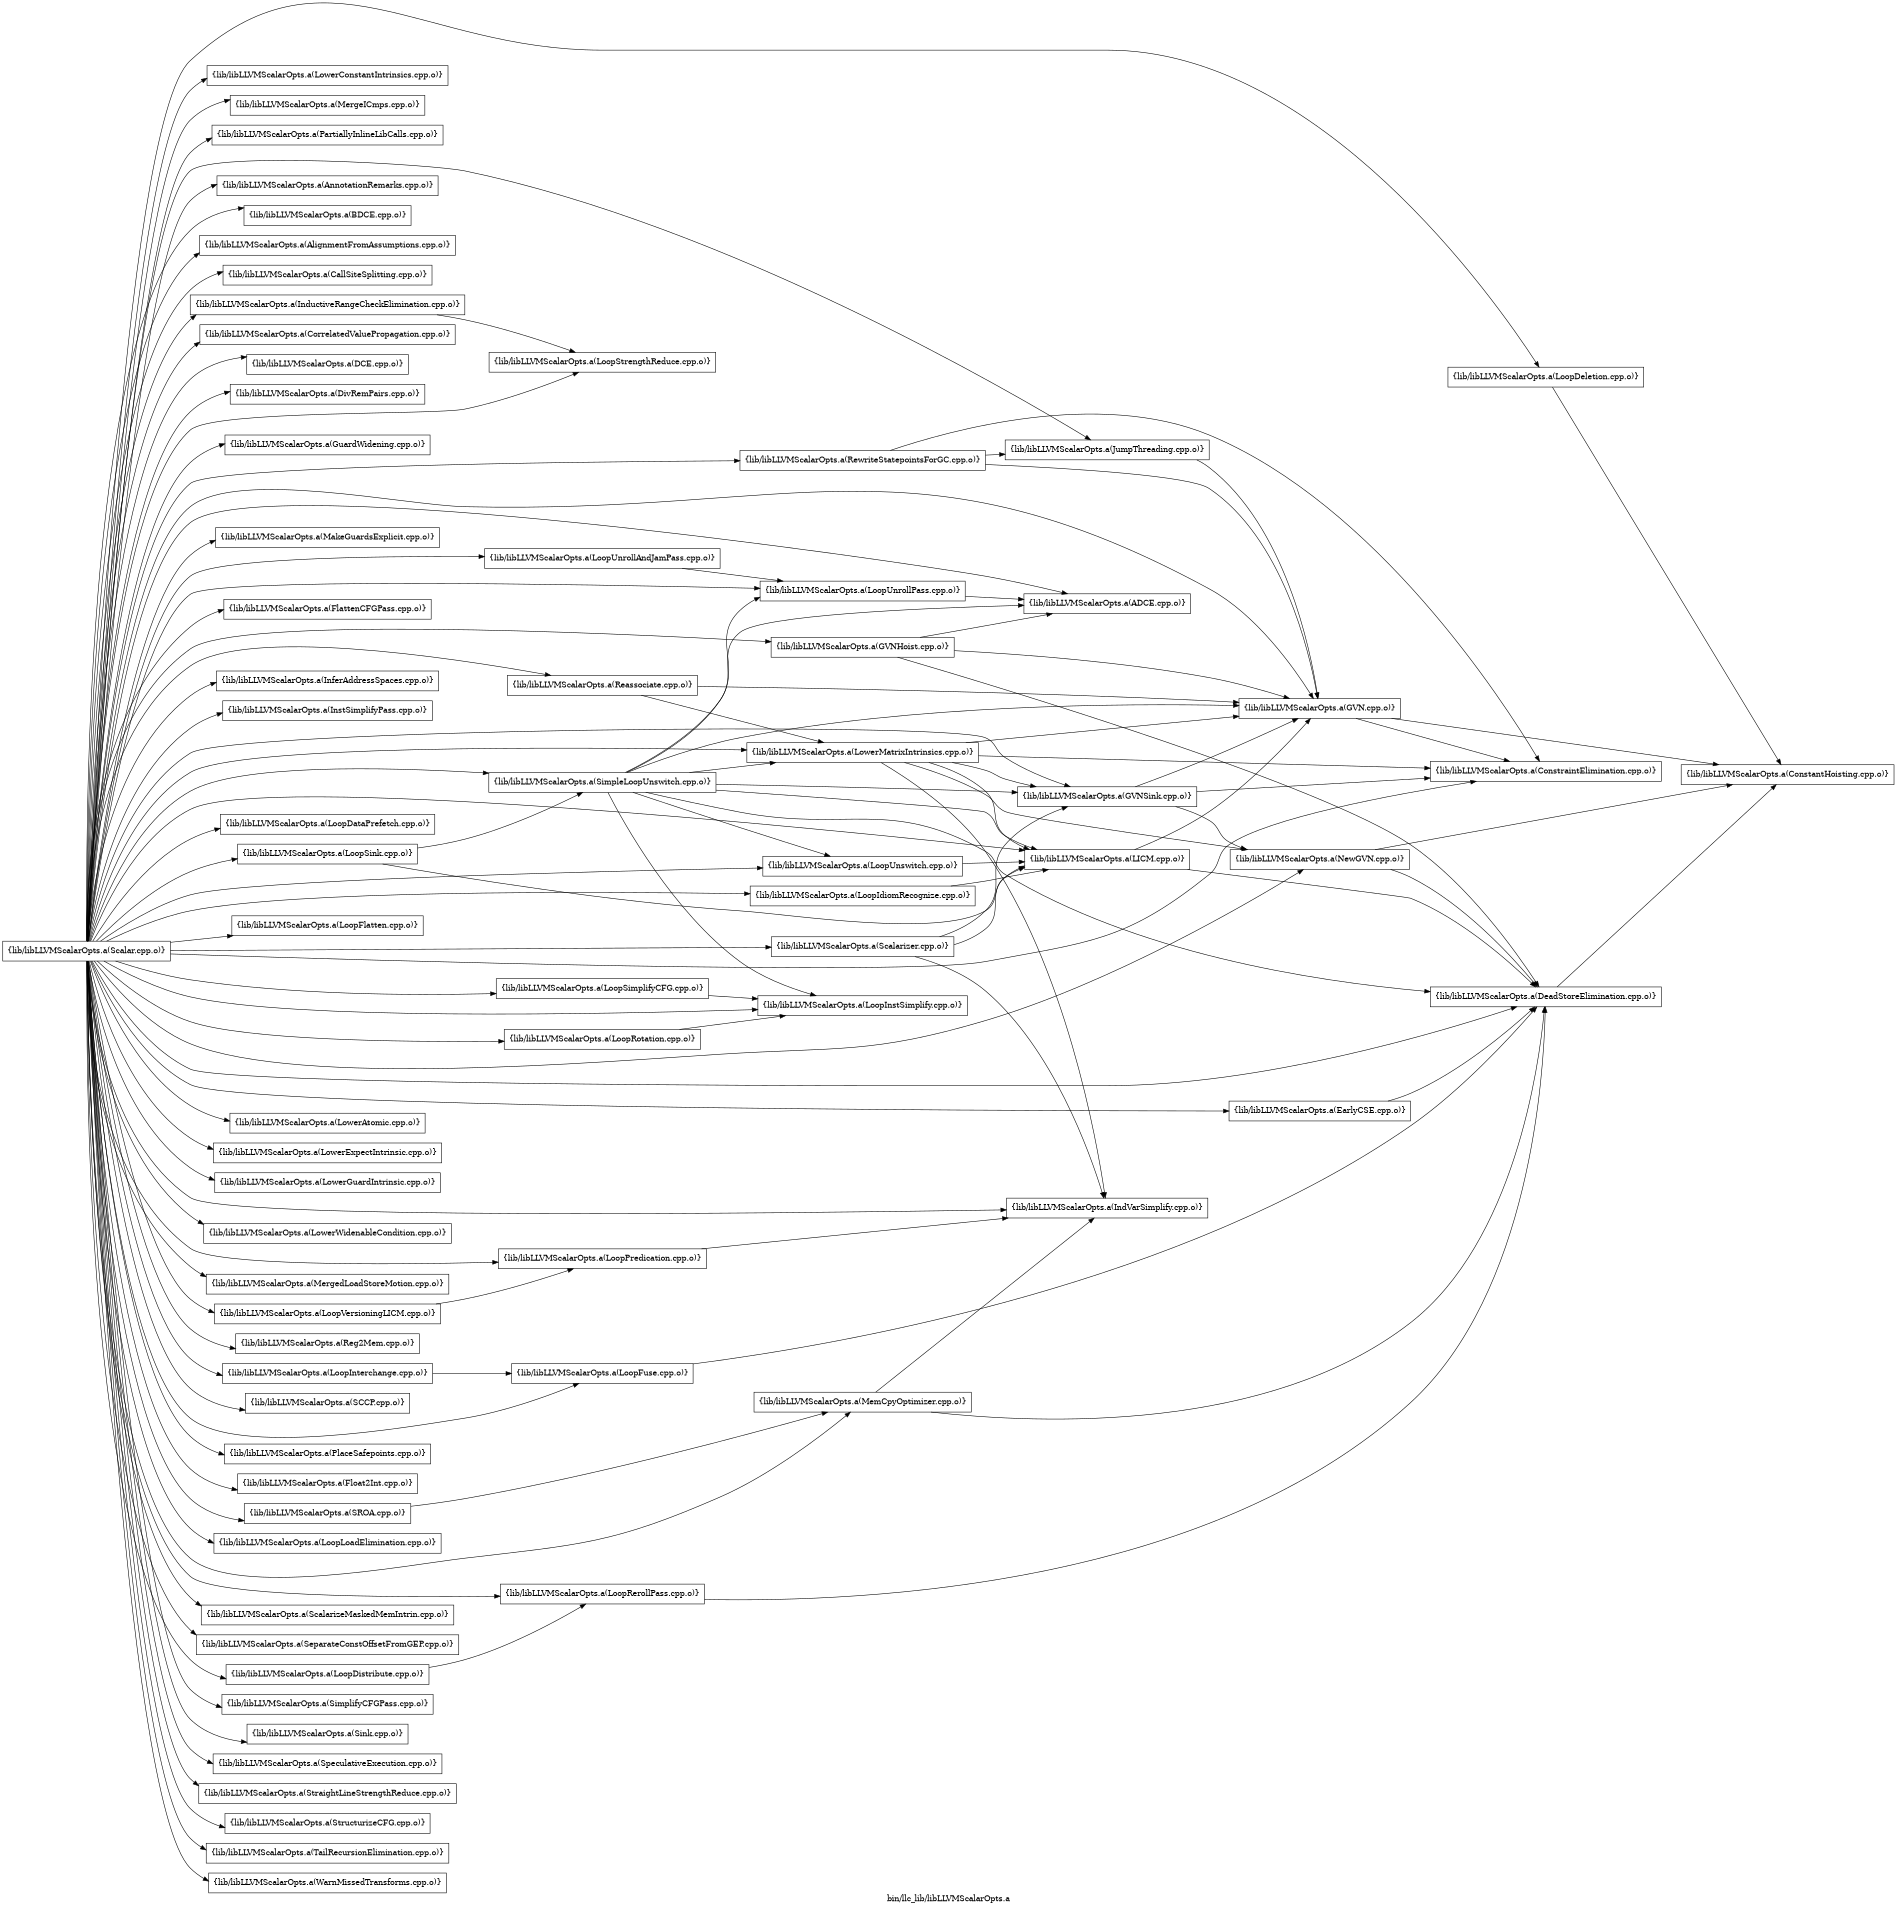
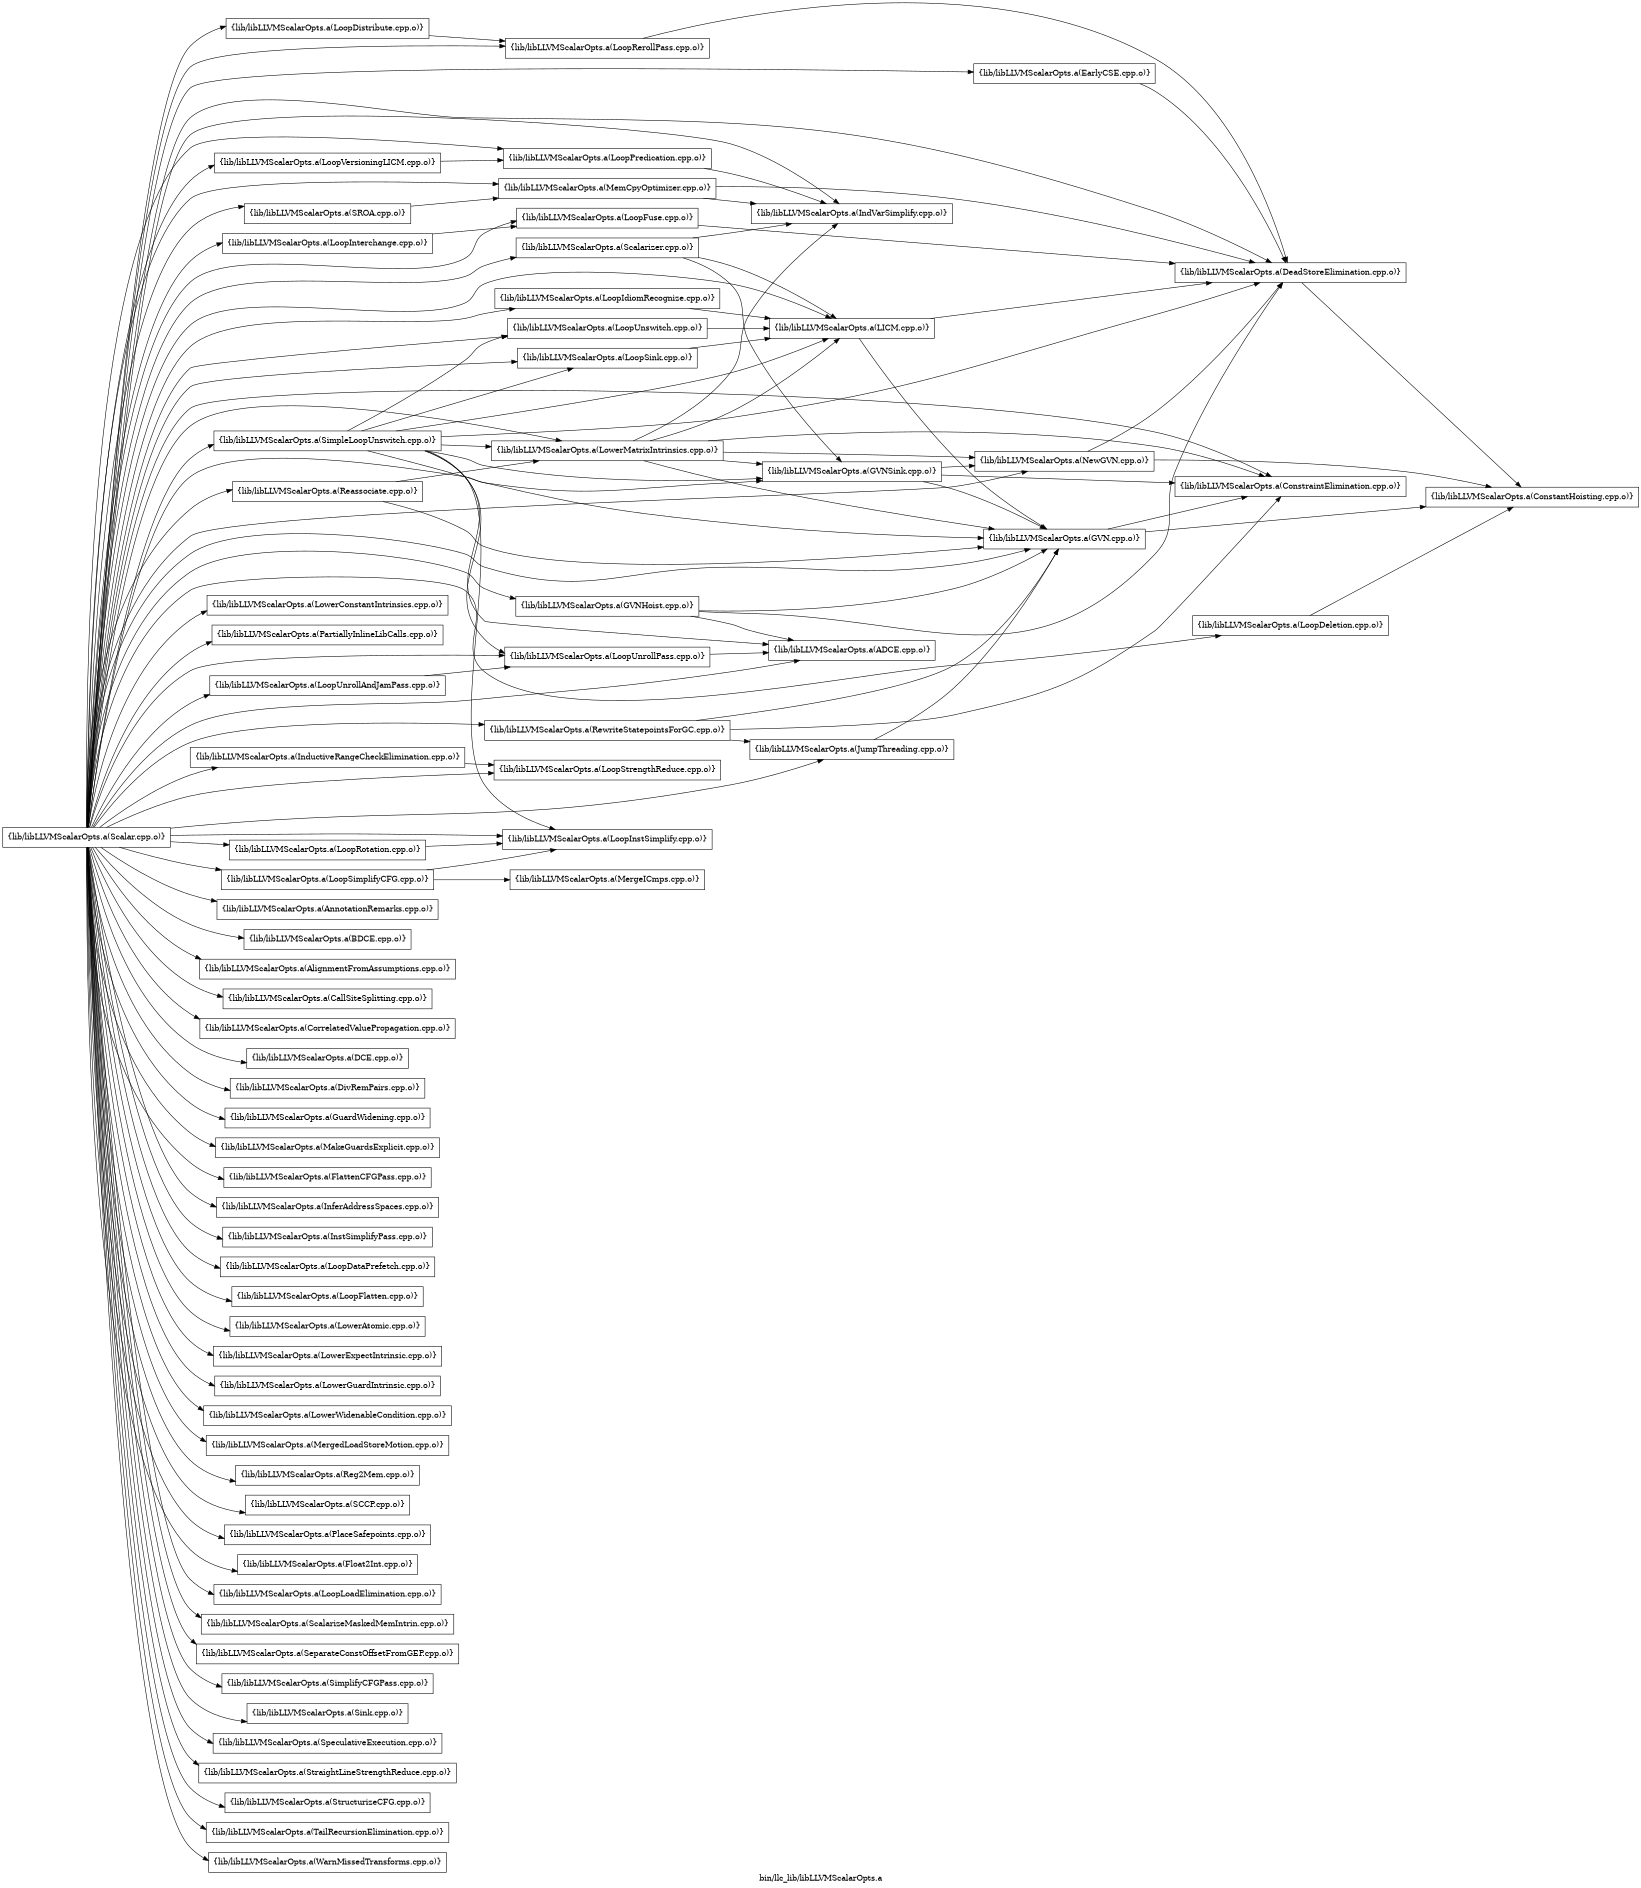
  digraph {
    label="bin/llc_lib/libLLVMScalarOpts.a"
    rankdir=LR
    node [group=0 shape=box]
    n1 [label="{lib/libLLVMScalarOpts.a(ConstantHoisting.cpp.o)}"]
    n2 [label="{lib/libLLVMScalarOpts.a(LoopStrengthReduce.cpp.o)}"]
    n3 [label="{lib/libLLVMScalarOpts.a(Scalar.cpp.o)}"]
    n4 [label="{lib/libLLVMScalarOpts.a(LowerConstantIntrinsics.cpp.o)}"]
    n5 [label="{lib/libLLVMScalarOpts.a(MergeICmps.cpp.o)}"]
    n6 [label="{lib/libLLVMScalarOpts.a(PartiallyInlineLibCalls.cpp.o)}"]
    n7 [label="{lib/libLLVMScalarOpts.a(ADCE.cpp.o)}"]
    n8 [label="{lib/libLLVMScalarOpts.a(AnnotationRemarks.cpp.o)}"]
    n9 [label="{lib/libLLVMScalarOpts.a(BDCE.cpp.o)}"]
    n10 [label="{lib/libLLVMScalarOpts.a(AlignmentFromAssumptions.cpp.o)}"]
    n11 [label="{lib/libLLVMScalarOpts.a(CallSiteSplitting.cpp.o)}"]
    n12 [label="{lib/libLLVMScalarOpts.a(ConstraintElimination.cpp.o)}"]
    n13 [label="{lib/libLLVMScalarOpts.a(CorrelatedValuePropagation.cpp.o)}"]
    n14 [label="{lib/libLLVMScalarOpts.a(DCE.cpp.o)}"]
    n15 [label="{lib/libLLVMScalarOpts.a(DivRemPairs.cpp.o)}"]
    n16 [label="{lib/libLLVMScalarOpts.a(DeadStoreElimination.cpp.o)}"]
    n17 [label="{lib/libLLVMScalarOpts.a(GuardWidening.cpp.o)}"]
    n18 [label="{lib/libLLVMScalarOpts.a(GVN.cpp.o)}"]
    n19 [label="{lib/libLLVMScalarOpts.a(NewGVN.cpp.o)}"]
    n20 [label="{lib/libLLVMScalarOpts.a(EarlyCSE.cpp.o)}"]
    n21 [label="{lib/libLLVMScalarOpts.a(MakeGuardsExplicit.cpp.o)}"]
    n22 [label="{lib/libLLVMScalarOpts.a(GVNHoist.cpp.o)}"]
    n23 [label="{lib/libLLVMScalarOpts.a(GVNSink.cpp.o)}"]
    n24 [label="{lib/libLLVMScalarOpts.a(FlattenCFGPass.cpp.o)}"]
    n25 [label="{lib/libLLVMScalarOpts.a(InductiveRangeCheckElimination.cpp.o)}"]
    n26 [label="{lib/libLLVMScalarOpts.a(IndVarSimplify.cpp.o)}"]
    n27 [label="{lib/libLLVMScalarOpts.a(InferAddressSpaces.cpp.o)}"]
    n28 [label="{lib/libLLVMScalarOpts.a(InstSimplifyPass.cpp.o)}"]
    n29 [label="{lib/libLLVMScalarOpts.a(JumpThreading.cpp.o)}"]
    n30 [label="{lib/libLLVMScalarOpts.a(LICM.cpp.o)}"]
    n31 [label="{lib/libLLVMScalarOpts.a(LoopSink.cpp.o)}"]
    n32 [label="{lib/libLLVMScalarOpts.a(LoopFuse.cpp.o)}"]
    n33 [label="{lib/libLLVMScalarOpts.a(LoopDataPrefetch.cpp.o)}"]
    n34 [label="{lib/libLLVMScalarOpts.a(LoopDeletion.cpp.o)}"]
    n35 [label="{lib/libLLVMScalarOpts.a(LoopInstSimplify.cpp.o)}"]
    n36 [label="{lib/libLLVMScalarOpts.a(LoopInterchange.cpp.o)}"]
    n37 [label="{lib/libLLVMScalarOpts.a(LoopFlatten.cpp.o)}"]
    n38 [label="{lib/libLLVMScalarOpts.a(LoopPredication.cpp.o)}"]
    n39 [label="{lib/libLLVMScalarOpts.a(LoopRotation.cpp.o)}"]
    n40 [label="{lib/libLLVMScalarOpts.a(LoopRerollPass.cpp.o)}"]
    n41 [label="{lib/libLLVMScalarOpts.a(LoopUnrollPass.cpp.o)}"]
    n42 [label="{lib/libLLVMScalarOpts.a(LoopUnrollAndJamPass.cpp.o)}"]
    n43 [label="{lib/libLLVMScalarOpts.a(LoopUnswitch.cpp.o)}"]
    n44 [label="{lib/libLLVMScalarOpts.a(LoopVersioningLICM.cpp.o)}"]
    n45 [label="{lib/libLLVMScalarOpts.a(LoopIdiomRecognize.cpp.o)}"]
    n46 [label="{lib/libLLVMScalarOpts.a(LowerAtomic.cpp.o)}"]
    n47 [label="{lib/libLLVMScalarOpts.a(LowerExpectIntrinsic.cpp.o)}"]
    n48 [label="{lib/libLLVMScalarOpts.a(LowerGuardIntrinsic.cpp.o)}"]
    n49 [label="{lib/libLLVMScalarOpts.a(LowerMatrixIntrinsics.cpp.o)}"]
    n50 [label="{lib/libLLVMScalarOpts.a(LowerWidenableCondition.cpp.o)}"]
    n51 [label="{lib/libLLVMScalarOpts.a(MemCpyOptimizer.cpp.o)}"]
    n52 [label="{lib/libLLVMScalarOpts.a(MergedLoadStoreMotion.cpp.o)}"]
    n53 [label="{lib/libLLVMScalarOpts.a(Reassociate.cpp.o)}"]
    n54 [label="{lib/libLLVMScalarOpts.a(Reg2Mem.cpp.o)}"]
    n55 [label="{lib/libLLVMScalarOpts.a(RewriteStatepointsForGC.cpp.o)}"]
    n56 [label="{lib/libLLVMScalarOpts.a(SCCP.cpp.o)}"]
    n57 [label="{lib/libLLVMScalarOpts.a(SROA.cpp.o)}"]
    n58 [label="{lib/libLLVMScalarOpts.a(PlaceSafepoints.cpp.o)}"]
    n59 [label="{lib/libLLVMScalarOpts.a(Float2Int.cpp.o)}"]
    n60 [label="{lib/libLLVMScalarOpts.a(LoopDistribute.cpp.o)}"]
    n61 [label="{lib/libLLVMScalarOpts.a(LoopLoadElimination.cpp.o)}"]
    n62 [label="{lib/libLLVMScalarOpts.a(LoopSimplifyCFG.cpp.o)}"]
    n63 [label="{lib/libLLVMScalarOpts.a(Scalarizer.cpp.o)}"]
    n64 [label="{lib/libLLVMScalarOpts.a(ScalarizeMaskedMemIntrin.cpp.o)}"]
    n65 [label="{lib/libLLVMScalarOpts.a(SeparateConstOffsetFromGEP.cpp.o)}"]
    n66 [label="{lib/libLLVMScalarOpts.a(SimpleLoopUnswitch.cpp.o)}"]
    n67 [label="{lib/libLLVMScalarOpts.a(SimplifyCFGPass.cpp.o)}"]
    n68 [label="{lib/libLLVMScalarOpts.a(Sink.cpp.o)}"]
    n69 [label="{lib/libLLVMScalarOpts.a(SpeculativeExecution.cpp.o)}"]
    n70 [label="{lib/libLLVMScalarOpts.a(StraightLineStrengthReduce.cpp.o)}"]
    n71 [label="{lib/libLLVMScalarOpts.a(StructurizeCFG.cpp.o)}"]
    n72 [label="{lib/libLLVMScalarOpts.a(TailRecursionElimination.cpp.o)}"]
    n73 [label="{lib/libLLVMScalarOpts.a(WarnMissedTransforms.cpp.o)}"]
    n3 -> n2
    n3 -> n4
-   n3 -> n5
+   n62 -> n5
    n3 -> n6
    n3 -> n7
    n3 -> n8
    n3 -> n9
    n3 -> n10
    n3 -> n11
    n3 -> n12
    n3 -> n13
    n3 -> n14
    n3 -> n15
    n3 -> n16
    n3 -> n17
    n3 -> n18
    n3 -> n19
    n3 -> n20
    n3 -> n21
    n3 -> n22
    n3 -> n23
    n3 -> n24
    n3 -> n25
    n3 -> n26
    n3 -> n27
    n3 -> n28
    n3 -> n29
    n3 -> n30
    n3 -> n31
    n3 -> n32
    n3 -> n33
    n3 -> n34
    n3 -> n35
    n3 -> n36
    n3 -> n37
    n3 -> n38
    n3 -> n39
    n3 -> n40
    n3 -> n41
    n3 -> n42
    n3 -> n43
    n3 -> n44
    n3 -> n45
    n3 -> n46
    n3 -> n47
    n3 -> n48
    n3 -> n49
    n3 -> n50
    n3 -> n51
    n3 -> n52
    n3 -> n53
    n3 -> n54
    n3 -> n55
    n3 -> n56
    n3 -> n57
    n3 -> n58
    n3 -> n59
    n3 -> n60
    n3 -> n61
    n3 -> n62
    n3 -> n63
    n3 -> n64
    n3 -> n65
    n3 -> n66
    n3 -> n67
    n3 -> n68
    n3 -> n69
    n3 -> n70
    n3 -> n71
    n3 -> n72
    n3 -> n73
    n16 -> n1
    n18 -> n1
    n18 -> n12
    n19 -> n1
    n19 -> n16
    n20 -> n16
    n22 -> n7
    n22 -> n16
    n22 -> n18
    n23 -> n12
    n23 -> n18
    n23 -> n19
    n25 -> n2
    n29 -> n18
    n30 -> n16
    n30 -> n18
    n31 -> n30
    n32 -> n16
    n34 -> n1
    n36 -> n32
    n38 -> n26
    n39 -> n35
    n40 -> n16
    n41 -> n7
    n42 -> n41
    n43 -> n30
    n44 -> n38
    n45 -> n30
    n49 -> n12
    n49 -> n18
    n49 -> n19
    n49 -> n23
    n49 -> n26
    n49 -> n30
    n51 -> n16
    n51 -> n26
    n53 -> n18
    n53 -> n49
    n55 -> n12
    n55 -> n18
    n55 -> n29
    n57 -> n51
    n60 -> n40
    n62 -> n35
    n63 -> n23
    n63 -> n26
    n63 -> n30
    n66 -> n7
    n66 -> n16
    n66 -> n18
    n66 -> n23
    n66 -> n30
-   n31 -> n66
+   n66 -> n31
    n66 -> n35
    n66 -> n41
    n66 -> n43
    n66 -> n49
  }
